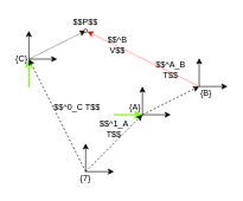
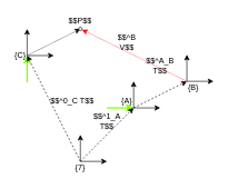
  <mxCell id="0" />
  <mxCell id="1" parent="0" />
  <mxCell id="2" value="" style="endArrow=classic;html=1;rounded=0;strokeColor=#80FF00;strokeWidth=2;" parent="1" edge="1"><mxGeometry width="50" height="50" relative="1" as="geometry"><mxPoint x="160" y="161.67" as="sourcePoint" /><mxPoint x="200" y="161.67" as="targetPoint" /></mxGeometry></mxCell>
  <mxCell id="3" value="" style="endArrow=classic;html=1;rounded=0;strokeColor=#80FF00;strokeWidth=2;" parent="1" edge="1"><mxGeometry width="50" height="50" relative="1" as="geometry"><mxPoint x="40" y="123" as="sourcePoint" /><mxPoint x="40" y="83" as="targetPoint" /></mxGeometry></mxCell>
  <mxCell id="4" value="" style="endArrow=classic;html=1;rounded=0;" parent="1" edge="1"><mxGeometry width="50" height="50" relative="1" as="geometry"><mxPoint x="120" y="242" as="sourcePoint" /><mxPoint x="120" y="202" as="targetPoint" /></mxGeometry></mxCell>
  <mxCell id="5" value="" style="endArrow=classic;html=1;rounded=0;" parent="1" edge="1"><mxGeometry width="50" height="50" relative="1" as="geometry"><mxPoint x="120" y="242" as="sourcePoint" /><mxPoint x="160" y="242" as="targetPoint" /></mxGeometry></mxCell>
  <mxCell id="6" value="" style="endArrow=classic;html=1;rounded=0;" parent="1" edge="1"><mxGeometry width="50" height="50" relative="1" as="geometry"><mxPoint x="200" y="161.67" as="sourcePoint" /><mxPoint x="200" y="121.67" as="targetPoint" /></mxGeometry></mxCell>
  <mxCell id="7" value="" style="endArrow=classic;html=1;rounded=0;" parent="1" edge="1"><mxGeometry width="50" height="50" relative="1" as="geometry"><mxPoint x="200" y="161.67" as="sourcePoint" /><mxPoint x="240" y="161.67" as="targetPoint" /></mxGeometry></mxCell>
  <mxCell id="8" value="" style="endArrow=classic;html=1;rounded=0;" parent="1" edge="1"><mxGeometry width="50" height="50" relative="1" as="geometry"><mxPoint x="280" y="121.67" as="sourcePoint" /><mxPoint x="280" y="81.67" as="targetPoint" /></mxGeometry></mxCell>
  <mxCell id="9" value="" style="endArrow=classic;html=1;rounded=0;" parent="1" edge="1"><mxGeometry width="50" height="50" relative="1" as="geometry"><mxPoint x="280" y="121.67" as="sourcePoint" /><mxPoint x="320" y="121.67" as="targetPoint" /></mxGeometry></mxCell>
  <mxCell id="10" value="" style="endArrow=classic;html=1;rounded=0;exitX=1;exitY=0.5;exitDx=0;exitDy=0;" parent="1" source="18" edge="1"><mxGeometry width="50" height="50" relative="1" as="geometry"><mxPoint x="40" y="83" as="sourcePoint" /><mxPoint x="40" y="43" as="targetPoint" /></mxGeometry></mxCell>
  <mxCell id="11" value="" style="endArrow=classic;html=1;rounded=0;" parent="1" edge="1"><mxGeometry width="50" height="50" relative="1" as="geometry"><mxPoint x="40" y="83" as="sourcePoint" /><mxPoint x="80" y="83" as="targetPoint" /></mxGeometry></mxCell>
  <mxCell id="12" value="" style="endArrow=classic;html=1;rounded=0;dashed=1;entryX=1;entryY=1;entryDx=0;entryDy=0;" parent="1" target="16" edge="1"><mxGeometry width="50" height="50" relative="1" as="geometry"><mxPoint x="120" y="242" as="sourcePoint" /><mxPoint x="160" y="162" as="targetPoint" /></mxGeometry></mxCell>
  <mxCell id="13" value="" style="endArrow=classic;html=1;rounded=0;dashed=1;entryX=0;entryY=0;entryDx=0;entryDy=0;" parent="1" target="17" edge="1"><mxGeometry width="50" height="50" relative="1" as="geometry"><mxPoint x="200" y="161.67" as="sourcePoint" /><mxPoint x="240" y="42.67" as="targetPoint" /></mxGeometry></mxCell>
  <mxCell id="14" value="" style="endArrow=classic;html=1;rounded=0;dashed=1;entryX=1;entryY=0.5;entryDx=0;entryDy=0;" parent="1" target="18" edge="1"><mxGeometry width="50" height="50" relative="1" as="geometry"><mxPoint x="120" y="242" as="sourcePoint" /><mxPoint x="40" y="122" as="targetPoint" /></mxGeometry></mxCell>
  <mxCell id="15" value="{7}" style="text;html=1;strokeColor=none;fillColor=none;align=center;verticalAlign=middle;whiteSpace=wrap;rounded=0;" parent="1" vertex="1"><mxGeometry x="110" y="242" width="20" height="20" as="geometry" /></mxCell>
  <mxCell id="16" value="{A}" style="text;html=1;strokeColor=none;fillColor=none;align=center;verticalAlign=middle;whiteSpace=wrap;rounded=0;" parent="1" vertex="1"><mxGeometry x="180" y="141.67" width="20" height="20" as="geometry" /></mxCell>
  <mxCell id="17" value="{B}" style="text;html=1;strokeColor=none;fillColor=none;align=center;verticalAlign=middle;whiteSpace=wrap;rounded=0;" parent="1" vertex="1"><mxGeometry x="280" y="121.67" width="20" height="20" as="geometry" /></mxCell>
  <mxCell id="18" value="{C}" style="text;html=1;strokeColor=none;fillColor=none;align=center;verticalAlign=middle;whiteSpace=wrap;rounded=0;" parent="1" vertex="1"><mxGeometry x="20" y="73" width="20" height="20" as="geometry" /></mxCell>
  <mxCell id="19" value="$$^1_A T$$" style="text;html=1;strokeColor=none;fillColor=none;align=center;verticalAlign=middle;whiteSpace=wrap;rounded=0;" parent="1" vertex="1"><mxGeometry x="150" y="172" width="20" height="20" as="geometry" /></mxCell>
  <mxCell id="20" value="$$^A_B T$$" style="text;html=1;strokeColor=none;fillColor=none;align=center;verticalAlign=middle;whiteSpace=wrap;rounded=0;" parent="1" vertex="1"><mxGeometry x="230" y="87.67" width="20" height="20" as="geometry" /></mxCell>
  <mxCell id="21" value="$$^0_C&amp;nbsp;T$$" style="text;html=1;strokeColor=none;fillColor=none;align=center;verticalAlign=middle;whiteSpace=wrap;rounded=0;" parent="1" vertex="1"><mxGeometry x="98" y="142" width="20" height="20" as="geometry" /></mxCell>
  <mxCell id="22" value="" style="endArrow=classic;html=1;rounded=0;dashed=1;dashPattern=1 1;exitX=1;exitY=0.5;exitDx=0;exitDy=0;" parent="1" source="18" edge="1"><mxGeometry width="50" height="50" relative="1" as="geometry"><mxPoint x="40" y="122" as="sourcePoint" /><mxPoint x="120" y="43" as="targetPoint" /></mxGeometry></mxCell>
  <mxCell id="23" value="" style="ellipse;whiteSpace=wrap;html=1;aspect=fixed;" parent="1" vertex="1"><mxGeometry x="117.5" y="40.5" width="5" height="5" as="geometry" /></mxCell>
  <mxCell id="24" value="$$P$$" style="text;html=1;strokeColor=none;fillColor=none;align=center;verticalAlign=middle;whiteSpace=wrap;rounded=0;" parent="1" vertex="1"><mxGeometry x="110" y="20.5" width="20" height="20" as="geometry" /></mxCell>
  <mxCell id="25" value="" style="endArrow=classic;html=1;rounded=0;dashed=1;dashPattern=1 1;exitX=0;exitY=0;exitDx=0;exitDy=0;entryX=0.976;entryY=0.707;entryDx=0;entryDy=0;entryPerimeter=0;strokeColor=#FF0000;fillColor=#d5e8d4;" edge="1" parent="1" source="17" target="23"><mxGeometry width="50" height="50" relative="1" as="geometry"><mxPoint x="240.5" y="84.5" as="sourcePoint" /><mxPoint x="122.5" y="45.5" as="targetPoint" /></mxGeometry></mxCell>
- <mxCell id="26" value="$$^B V$$" style="text;html=1;strokeColor=none;fillColor=none;align=center;verticalAlign=middle;whiteSpace=wrap;rounded=0;" vertex="1" parent="1"><mxGeometry x="155" y="53" width="20" height="20" as="geometry" /></mxCell>
+ <mxCell id="26" value="$$^B V$$" style="text;html=1;strokeColor=none;fillColor=none;align=center;verticalAlign=middle;whiteSpace=wrap;rounded=0;" vertex="1" parent="1"><mxGeometry x="180" y="53" width="20" height="20" as="geometry" /></mxCell>
